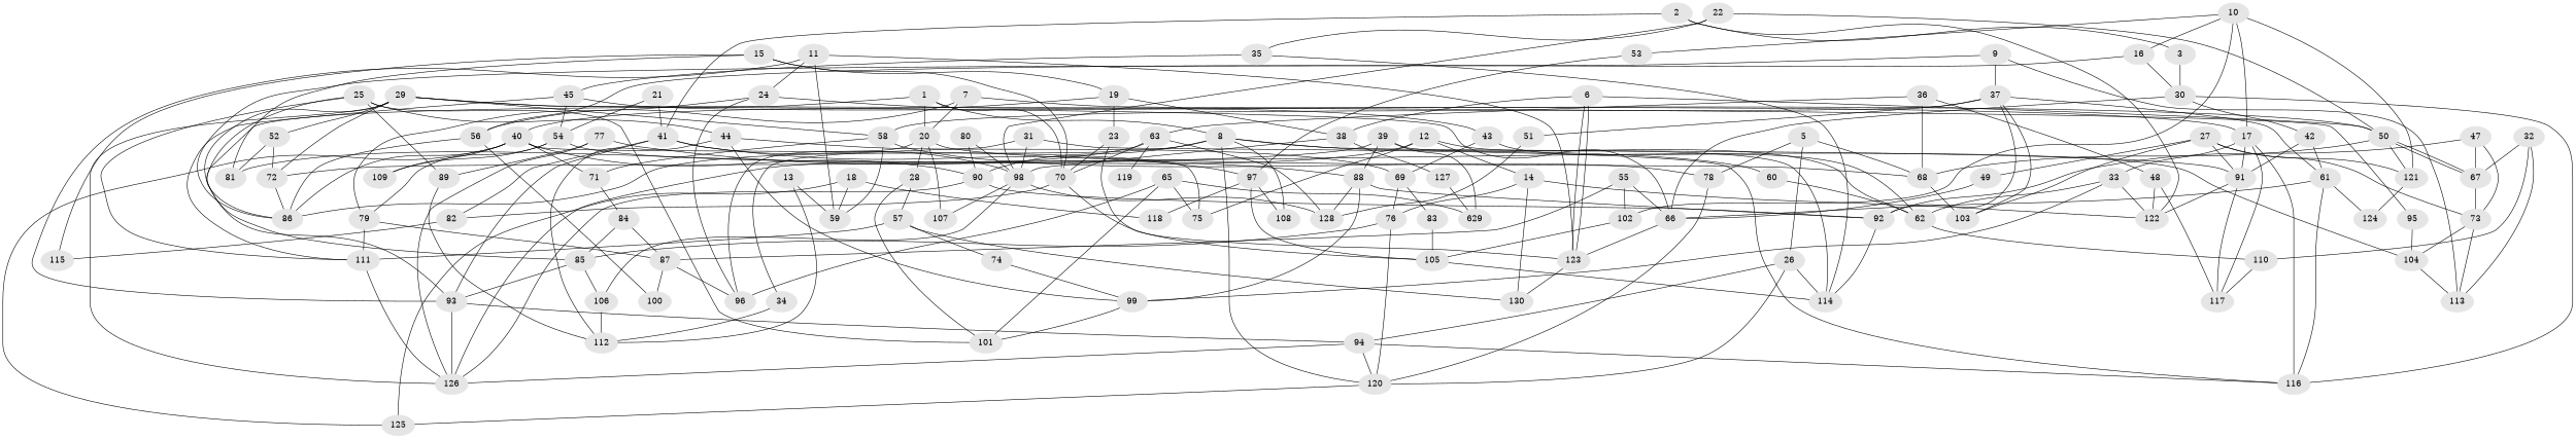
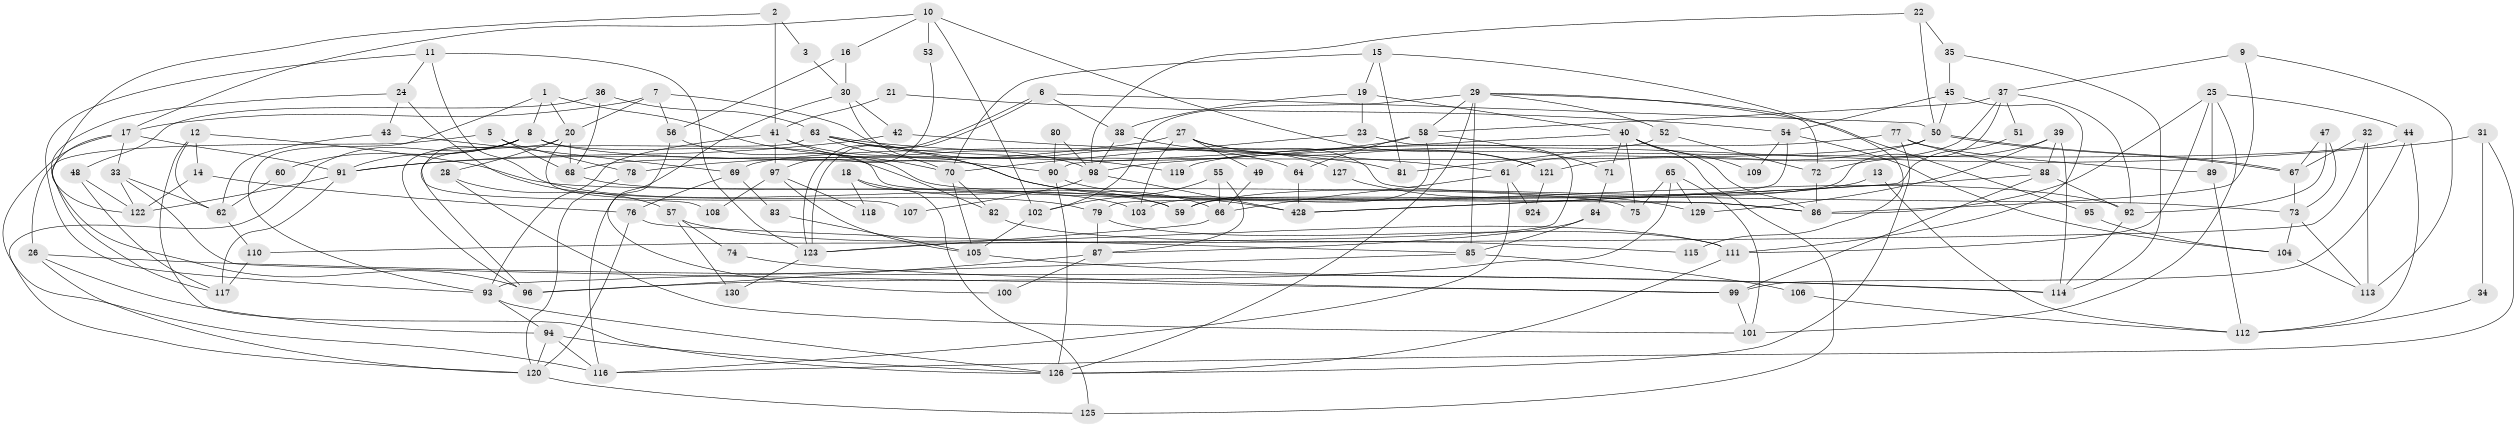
  graph {
    node [color=gray90 style=filled]
    1
    8
    20
    70
    93
    60
    86
    90
    91
    108
    120
    68
    28
    96
    107
    82
    105
    126
    94
    2
    3
    41
    122
    30
    98
    97
    116
    66
    42
    13
    59
    112
    84
    85
    87
    5
    26
    78
    114
    103
    6
    38
    50
    123
    127
    121
    67
    130
    7
    17
    56
+   64
    33
    117
    100
-   128
+   128 [label=428]
    62
    92
    125
    9
    37
    113
    58
    51
    61
    10
    16
    53
    102
-   124
+   124 [label=924]
    11
    24
    43
    79
    12
    14
    75
    76
    110
    15
    19
    81
    115
    23
    40
    99
    18
    118
    71
    109
    101
    57
    21
    54
    104
    22
    35
    45
    106
    69
    111
    25
    44
    89
    27
    49
    73
    74
    29
    52
    72
    95
    31
    34
    32
    36
    48
    63
    119
-   129 [label=629]
+   129
    39
    88
    83
    47
    55
    65
    77
    80
    1 -- 8
    1 -- 20
    1 -- 70
    1 -- 93
    8 -- 60
    8 -- 86
    8 -- 90
    8 -- 91
    8 -- 108
    8 -- 120
    20 -- 68
    20 -- 28
    20 -- 96
    20 -- 107
    70 -- 82
    70 -- 105
    93 -- 126
    93 -- 94
    60 -- 62
    90 -- 126
    90 -- 92
    91 -- 122
    91 -- 117
    120 -- 125
    68 -- 103
    28 -- 101
    28 -- 57
    82 -- 115
    105 -- 114
    94 -- 120
    94 -- 126
    94 -- 116
    2 -- 3
    2 -- 41
    2 -- 122
    3 -- 30
    41 -- 93
    41 -- 82
    41 -- 98
    41 -- 97
    30 -- 116
    30 -- 66
    30 -- 42
    98 -- 107
    98 -- 128
-   98 -- 106
    97 -- 108
    97 -- 105
    97 -- 118
    66 -- 123
    42 -- 91
    42 -- 61
    13 -- 59
    13 -- 112
    84 -- 85
    84 -- 87
    85 -- 93
    85 -- 106
    87 -- 96
    87 -- 100
    5 -- 68
    5 -- 26
    5 -- 78
    26 -- 120
    26 -- 94
    26 -- 114
    78 -- 120
    6 -- 38
    6 -- 50
    6 -- 123
    6 -- 123
    38 -- 98
    38 -- 127
    50 -- 68
    50 -- 121
    50 -- 67
    50 -- 67
    123 -- 130
    127 -- 129
    121 -- 124
    67 -- 73
    7 -- 20
    7 -- 17
    7 -- 56
+   7 -- 64
    17 -- 91
    17 -- 116
    17 -- 33
    17 -- 117
    56 -- 86
    56 -- 100
+   64 -- 128
    33 -- 122
    33 -- 62
    33 -- 99
    62 -- 110
    92 -- 114
    9 -- 86
    9 -- 37
    9 -- 113
    37 -- 103
    37 -- 92
    37 -- 58
    37 -- 51
    37 -- 61
    58 -- 59
    58 -- 78
+   58 -- 64
    58 -- 71
    51 -- 128
    61 -- 116
    61 -- 66
    61 -- 124
    10 -- 121
    10 -- 17
    10 -- 16
    10 -- 53
    10 -- 102
    16 -- 30
    16 -- 56
    53 -- 97
    102 -- 105
    11 -- 93
    11 -- 59
    11 -- 123
    11 -- 24
    24 -- 96
    24 -- 43
    24 -- 79
    43 -- 62
    43 -- 69
    79 -- 87
    79 -- 111
    12 -- 126
    12 -- 62
    12 -- 14
    12 -- 75
    14 -- 122
-   14 -- 130
    14 -- 76
    76 -- 120
    76 -- 85
    110 -- 117
    15 -- 70
    15 -- 19
    15 -- 81
    15 -- 115
    19 -- 38
    19 -- 23
    19 -- 40
    23 -- 70
    23 -- 123
    40 -- 86
    40 -- 90
    40 -- 125
    40 -- 75
    40 -- 71
    40 -- 109
    99 -- 101
    18 -- 59
    18 -- 125
    18 -- 118
    71 -- 84
    57 -- 130
    57 -- 111
    57 -- 74
    21 -- 41
    21 -- 54
    54 -- 79
    54 -- 109
    54 -- 104
    104 -- 113
    22 -- 98
    22 -- 50
    22 -- 35
    35 -- 114
    35 -- 45
    45 -- 50
    45 -- 54
    45 -- 111
    106 -- 112
    69 -- 76
    69 -- 83
    111 -- 126
    25 -- 86
    25 -- 101
    25 -- 111
    25 -- 44
    25 -- 89
    44 -- 112
    44 -- 99
    44 -- 69
    89 -- 112
    27 -- 91
    27 -- 103
    27 -- 121
    27 -- 49
    27 -- 73
    49 -- 66
    73 -- 113
    73 -- 104
    74 -- 99
    29 -- 126
-   29 -- 66
+   29 -- 102
    29 -- 85
    29 -- 58
    29 -- 52
    29 -- 72
    29 -- 95
    52 -- 81
    52 -- 72
    72 -- 86
    95 -- 104
    31 -- 98
    31 -- 116
    31 -- 34
    34 -- 112
    32 -- 67
    32 -- 113
    32 -- 110
    36 -- 68
    36 -- 48
    36 -- 63
    48 -- 122
    48 -- 117
    63 -- 70
+   63 -- 96
    63 -- 128
    63 -- 81
    63 -- 119
    39 -- 114
    39 -- 72
    39 -- 129
    39 -- 88
    88 -- 128
    88 -- 92
    88 -- 99
    83 -- 105
    47 -- 67
    47 -- 92
    47 -- 73
    55 -- 66
    55 -- 87
    55 -- 102
    65 -- 96
    65 -- 75
    65 -- 101
    65 -- 129
    77 -- 126
    77 -- 89
+   77 -- 119
    77 -- 88
    80 -- 90
    80 -- 98
  }
